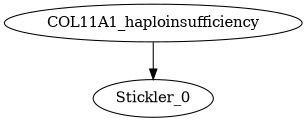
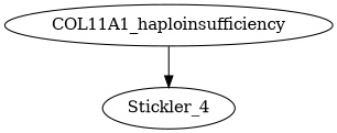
  digraph {
    COL11A1_haploinsufficiency
-   Stickler_4 [label=Stickler_0]
+   Stickler_4
    COL11A1_haploinsufficiency -> Stickler_4
  }
